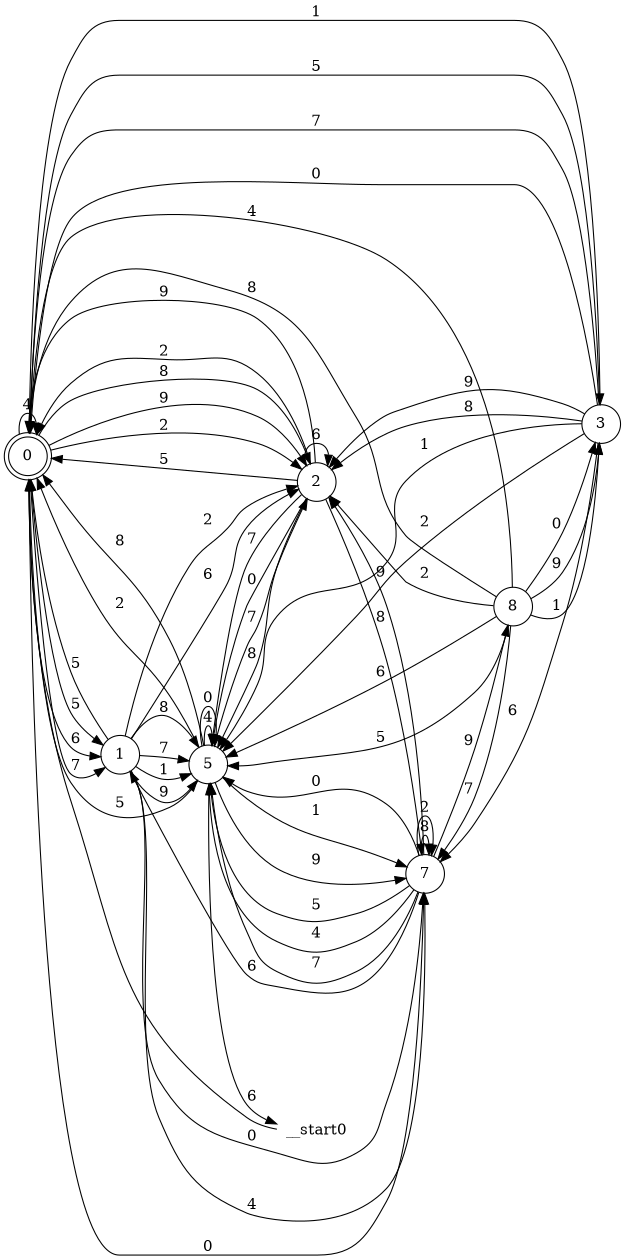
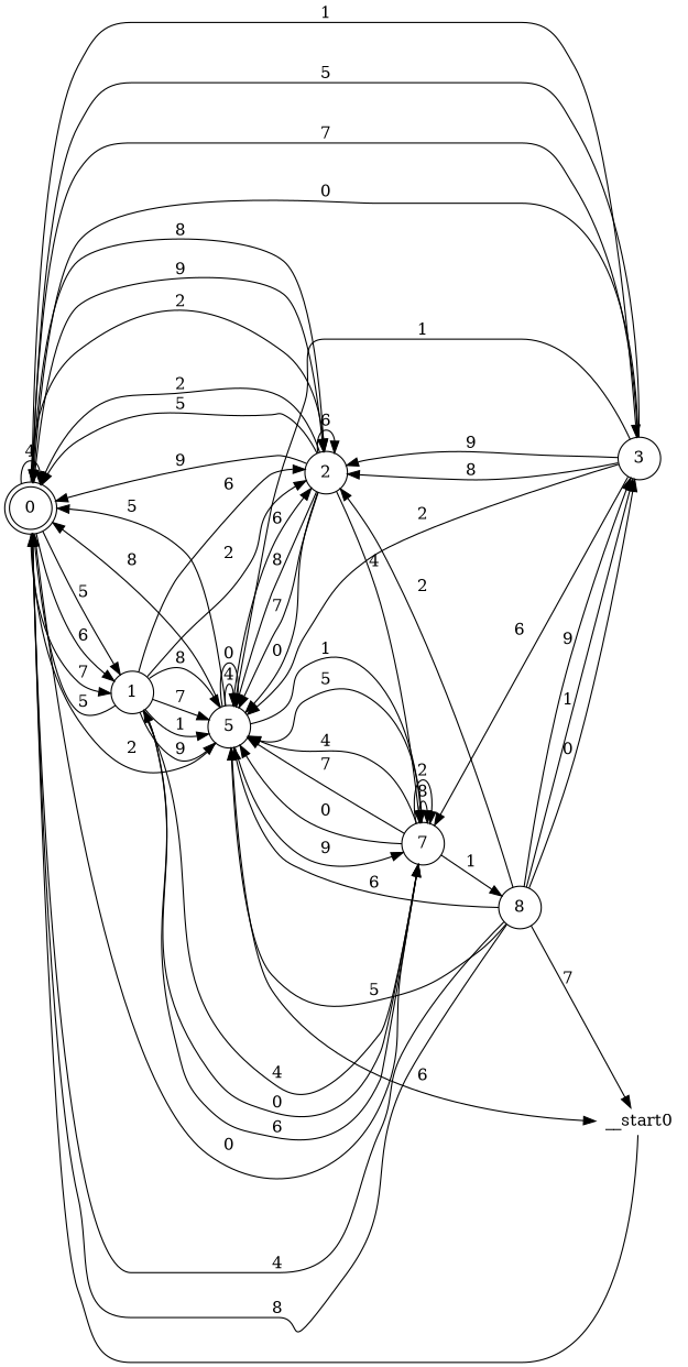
  digraph {
    rankdir=LR
    node [shape=circle]
    n1 [label=0 shape=doublecircle]
    n2 [label=1]
    n3 [label=2]
    n4 [label=3]
    n5 [label=7]
    n6 [label=5]
    n7 [label=8]
    __start0 [height=0 shape=none width=0]
    n1 -> n1 [label=4]
    n1 -> n2 [label=5]
    n1 -> n2 [label=6]
    n1 -> n2 [label=7]
    n1 -> n3 [label=8]
    n1 -> n3 [label=9]
    n1 -> n3 [label=2]
    n1 -> n4 [label=1]
    n1 -> n5 [label=0]
    n2 -> n1 [label=5]
    n2 -> n3 [label=6]
    n2 -> n3 [label=2]
    n2 -> n5 [label=4]
    n2 -> n5 [label=0]
    n2 -> n6 [label=8]
    n2 -> n6 [label=7]
    n2 -> n6 [label=1]
    n2 -> n6 [label=9]
    n3 -> n1 [label=5]
    n3 -> n1 [label=9]
    n3 -> n1 [label=2]
    n3 -> n3 [label=6]
-   n3 -> n5 [label=8]
+   n3 -> n5 [label=4]
    n3 -> n6 [label=8]
    n3 -> n6 [label=7]
    n3 -> n6 [label=0]
    n4 -> n1 [label=5]
    n4 -> n1 [label=7]
    n4 -> n1 [label=0]
    n4 -> n3 [label=8]
    n4 -> n3 [label=9]
    n4 -> n5 [label=6]
    n4 -> n6 [label=1]
    n4 -> n6 [label=2]
    n5 -> n2 [label=6]
-   n5 -> n3 [label=9]
    n5 -> n5 [label=8]
    n5 -> n5 [label=2]
    n5 -> n6 [label=5]
    n5 -> n6 [label=4]
    n5 -> n6 [label=7]
    n5 -> n6 [label=0]
-   n5 -> n7 [label=9]
+   n5 -> n7 [label=1]
    n6 -> n1 [label=5]
    n6 -> n1 [label=8]
    n6 -> n1 [label=2]
-   n6 -> n3 [label=7]
+   n6 -> n3 [label=6]
    n6 -> n5 [label=1]
    n6 -> n5 [label=9]
    n6 -> n6 [label=4]
    n6 -> n6 [label=0]
    n6 -> __start0 [label=6]
    n7 -> n1 [label=4]
    n7 -> n1 [label=8]
    n7 -> n3 [label=2]
    n7 -> n4 [label=1]
    n7 -> n4 [label=0]
    n7 -> n4 [label=9]
-   n7 -> n5 [label=7]
+   n7 -> __start0 [label=7]
    n7 -> n6 [label=5]
    n7 -> n6 [label=6]
    __start0 -> n1
  }
